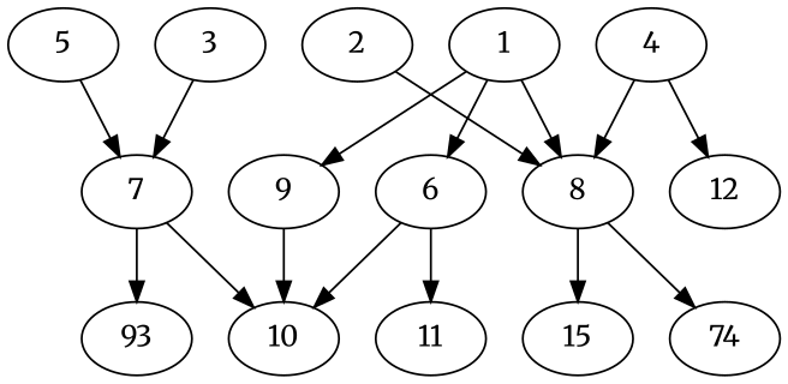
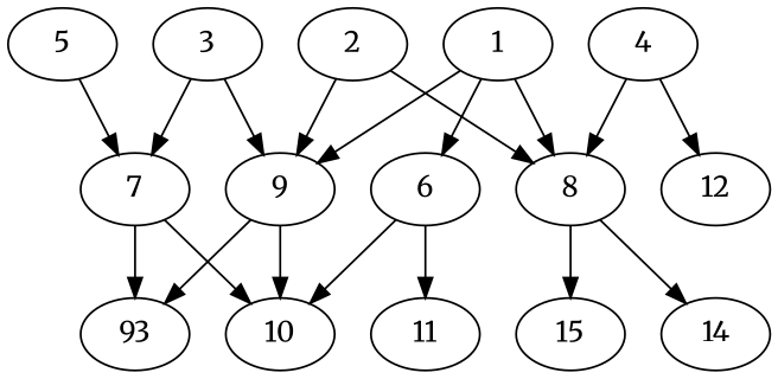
  digraph {
    fontname=Merriweather
    node [alpha=0.17 fontname=Merriweather]
    edge [fontname=Merriweather]
    1 [alpha=0.09 expect_size=6349824]
    6 [alpha=0.05 expect_size=36749312]
    8 [alpha=0.11 expect_size=39321600]
    9 [alpha=0.14 expect_size=52171776]
    10 [expect_size=41900032]
    11 [alpha=0.04 expect_size=41513984]
-   14 [expect_size=45851648 label=74]
+   14 [expect_size=45851648]
    15 [alpha=0.20 expect_size=24011776]
    n9 [alpha=0.09 expect_size=34427904 label=93]
    12 [alpha=0.06 expect_size=15692800]
    2 [alpha=0.08 expect_size=31564800]
    3 [alpha=0.05 expect_size=26982400]
    7 [expect_size=47841280]
    4 [alpha=0.11 expect_size=10894336]
    5 [alpha=0.07 expect_size=43111424]
    1 -> 6
    1 -> 8
    1 -> 9
    6 -> 10
    6 -> 11
    8 -> 14
    8 -> 15
    9 -> 10
+   9 -> n9
    2 -> 8
+   2 -> 9
+   3 -> 9
    3 -> 7
    7 -> 10
    7 -> n9
    4 -> 8
    4 -> 12
    5 -> 7
  }
